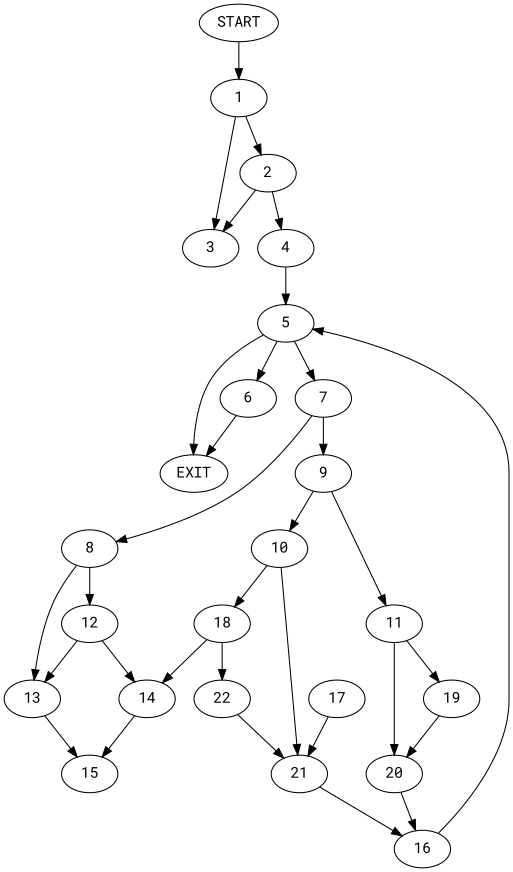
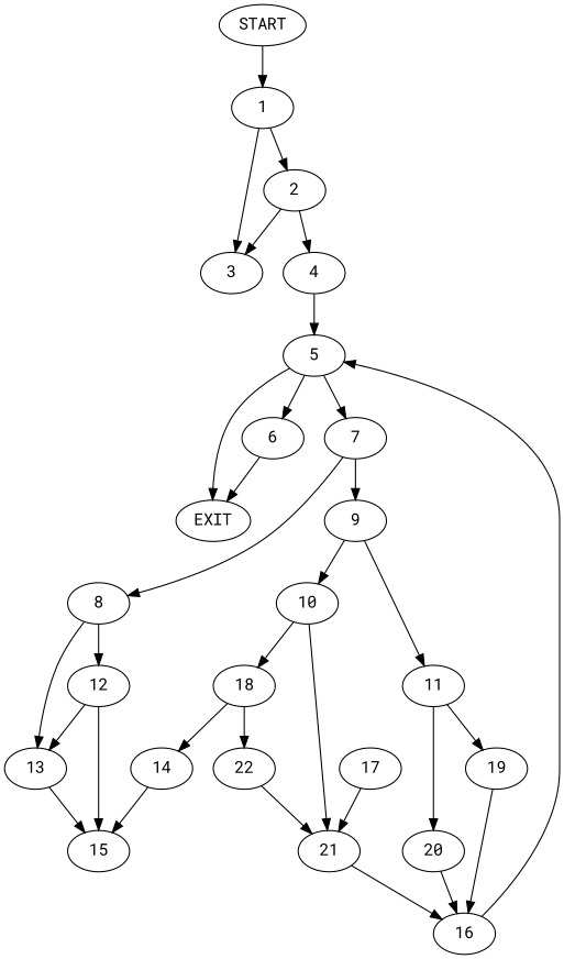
  digraph {
    fontname="Roboto Mono"
    node [fontname="Roboto Mono"]
    edge [fontname="Roboto Mono"]
    n1 [label=START]
    1
    2
    3
    n5 [label=EXIT]
    4
    5
    6
    7
    8
    9
    12
    13
    10
    11
    14
    15
    18
    21
    19
    20
    17
    22
    16
    n1 -> 1
    1 -> 2
    1 -> 3
    2 -> 3
    2 -> 4
    4 -> 5
    5 -> n5
    5 -> 6
    5 -> 7
    6 -> n5
    7 -> 8
    7 -> 9
    8 -> 12
    8 -> 13
    9 -> 10
    9 -> 11
    12 -> 13
-   12 -> 14
+   12 -> 15
    13 -> 15
    10 -> 18
    10 -> 21
    11 -> 19
    11 -> 20
    14 -> 15
    18 -> 14
    18 -> 22
    21 -> 16
-   19 -> 20
+   19 -> 16
    20 -> 16
    17 -> 21
    22 -> 21
    16 -> 5
  }
